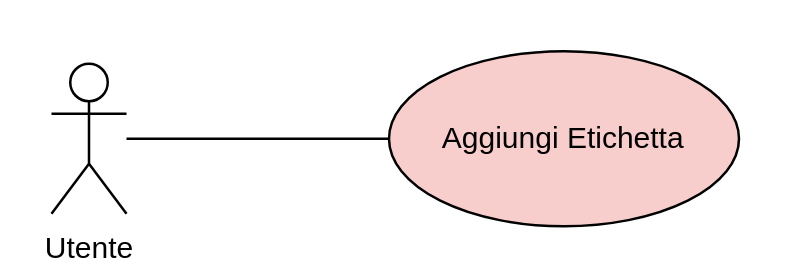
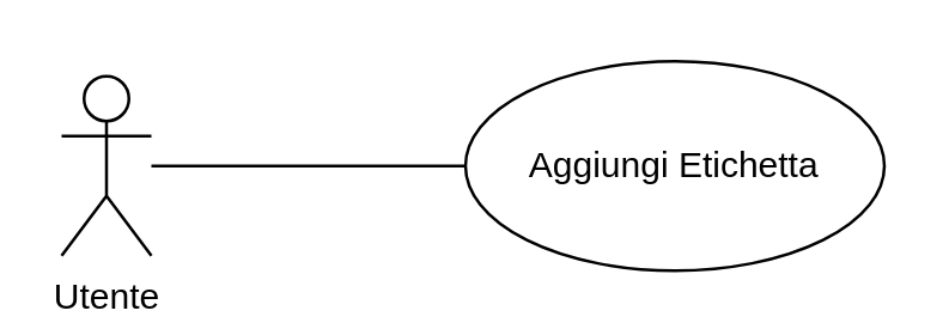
  <mxCell id="0" />
  <mxCell id="1" parent="0" />
  <mxCell id="2" value="Utente" style="shape=umlActor;verticalLabelPosition=bottom;verticalAlign=top;html=1;" vertex="1" parent="1"><mxGeometry x="20" y="25" width="30" height="60" as="geometry" /></mxCell>
- <mxCell id="3" value="Aggiungi Etichetta" style="ellipse;whiteSpace=wrap;html=1;fillColor=#f8cecc;" vertex="1" parent="1"><mxGeometry x="155" y="20" width="140" height="70" as="geometry" /></mxCell>
+ <mxCell id="3" value="Aggiungi Etichetta" style="ellipse;whiteSpace=wrap;html=1;" vertex="1" parent="1"><mxGeometry x="155" y="20" width="140" height="70" as="geometry" /></mxCell>
  <mxCell id="4" value="" style="endArrow=none;html=1;edgeStyle=orthogonalEdgeStyle;rounded=0;" edge="1" parent="1" source="2" target="3"><mxGeometry relative="1" as="geometry"><mxPoint x="95" y="65" as="sourcePoint" /><mxPoint x="255" y="65" as="targetPoint" /></mxGeometry></mxCell>
